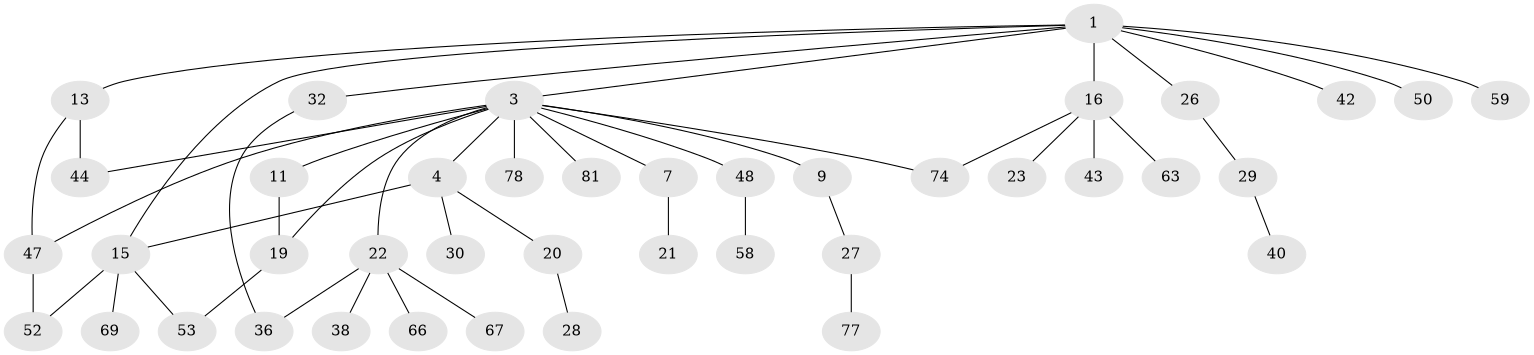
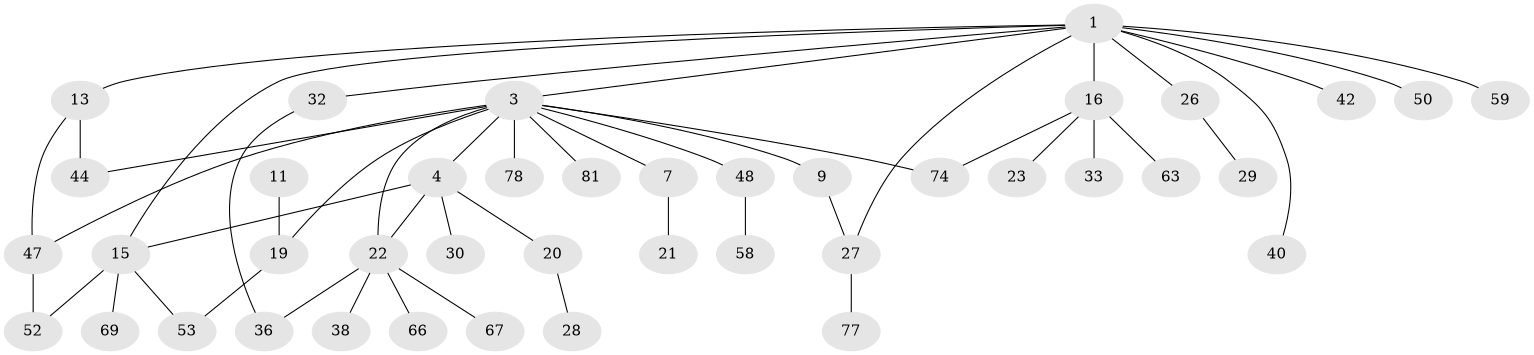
  graph {
    node [color=gray90 style=filled]
    1 [super="+2+5"]
    3 [super="+8+6"]
    13 [super="+60"]
    15 [super="+61"]
    16 [super="+54+71+84+73+17"]
    26
    27 [super="+35"]
    32
    40
    42
    50 [super="+62"]
    59
    4 [super="+10"]
    7 [super="+33"]
    9 [super="+68"]
    11
    19 [super="+51"]
    22 [super="+37+34"]
    44 [super="+56"]
    47 [super="+57"]
    48
    74
    78
    81
    52 [super="+65+75"]
    53
    69
    23 [super="+46"]
-   43 [super="+55"]
+   43 [super="+55" label=33]
    63
    29
    77
    36 [super="+82"]
    20 [super="+25"]
    30
    21 [super="+45"]
    38 [super="+79"]
    66
    67 [super="+72"]
    58
    28
    1 -- 3
    1 -- 13
    1 -- 15
    1 -- 16
    1 -- 26
+   1 -- 27
    1 -- 32
-   29 -- 40
+   1 -- 40
    1 -- 42
    1 -- 50
    1 -- 59
    3 -- 4
    3 -- 7
    3 -- 9
-   3 -- 11
    3 -- 19
    3 -- 22
    3 -- 44
    3 -- 47
    3 -- 48
    3 -- 74
    3 -- 78
    3 -- 81
    13 -- 44 [weight=2]
    13 -- 47
    15 -- 52
    15 -- 53
    15 -- 69
    16 -- 74
    16 -- 23
    16 -- 43 [weight=2]
    16 -- 63
    26 -- 29
    27 -- 77
    32 -- 36
    4 -- 15
+   4 -- 22
    4 -- 20
    4 -- 30
    7 -- 21
    9 -- 27
    11 -- 19
    19 -- 53
    22 -- 36
    22 -- 38
    22 -- 66
    22 -- 67
    47 -- 52 [weight=2]
    48 -- 58
    20 -- 28
  }
